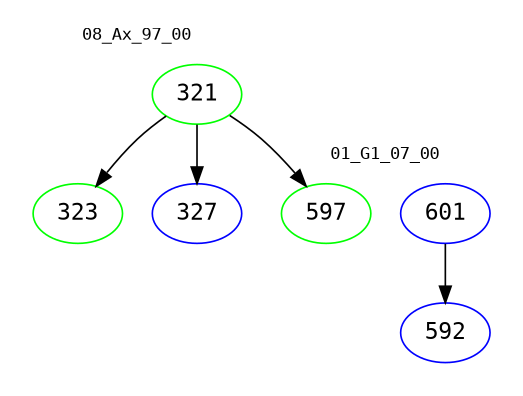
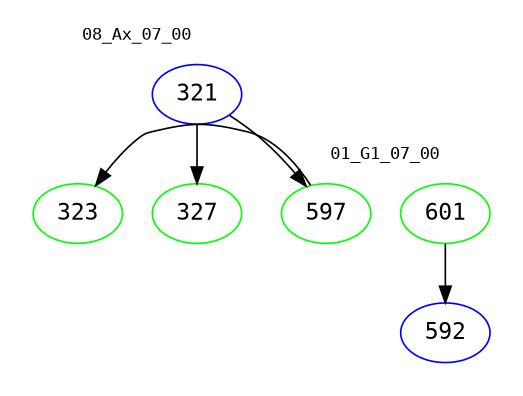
  digraph {
    fontname="DejaVu Sans Mono"
    node [color=blue fontname="DejaVu Sans Mono"]
    edge [color=black fontname="DejaVu Sans Mono"]
-   n1 [color=green label=321]
+   n1 [label=321]
    n2 [color=green label=323]
-   n3 [label=327]
-   n4 [label=601]
+   n3 [color=green label=327]
+   n4 [color=green label=601]
    n5 [label=592]
    n6 [color=green label=597]
    subgraph cluster_1 {
      color=white
      fontsize=10
-     label="08_Ax_97_00"
+     label="08_Ax_07_00"
      n1
      n2
      n3
    }
    subgraph cluster_2 {
      color=white
      fontsize=10
      label="01_G1_07_00"
      n4
      n5
      n6
    }
-   n1 -> n2
+   n6 -> n2
    n1 -> n3
    n1 -> n6
    n4 -> n5
  }
